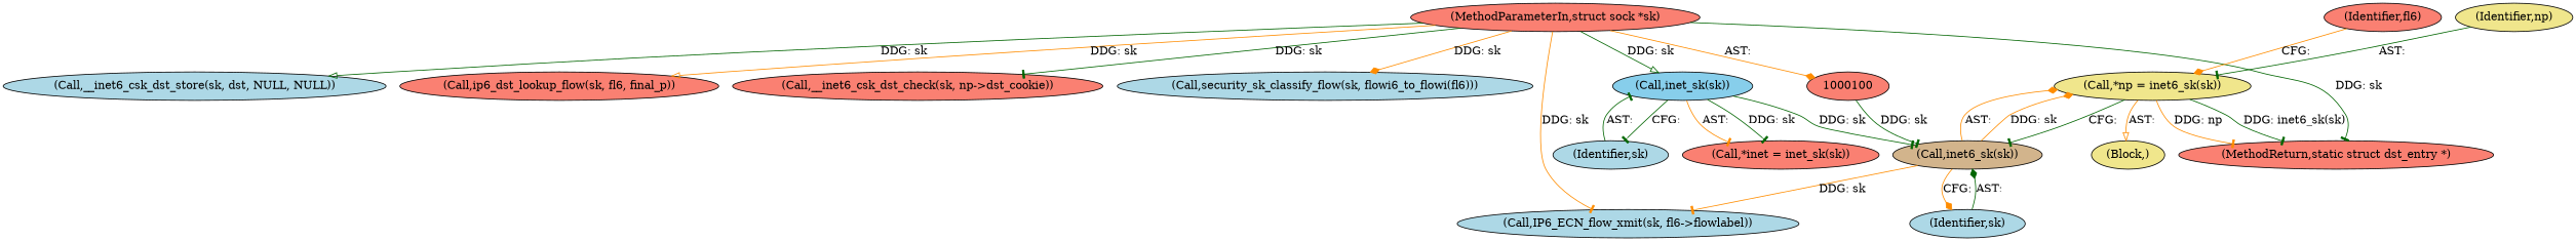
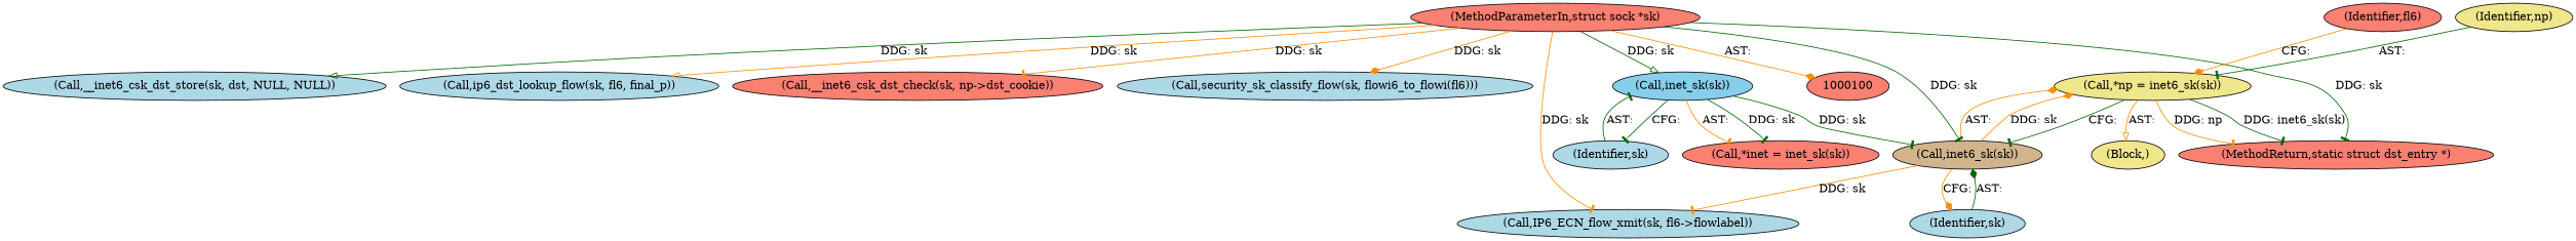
  digraph {
    node [fillcolor=salmon style=filled]
    edge [arrowhead=tee color=darkorange]
    n1 [fillcolor=khaki label="(Call,*np = inet6_sk(sk))"]
    n2 [fillcolor=tan label="(Call,inet6_sk(sk))"]
    n3 [label="(MethodReturn,static struct dst_entry *)"]
    n4 [fillcolor=khaki label="(Block,)"]
    n5 [fillcolor=lightblue label="(Call,IP6_ECN_flow_xmit(sk, fl6->flowlabel))"]
    n6 [fillcolor=lightblue label="(Identifier,sk)"]
    n7 [fillcolor=skyblue label="(Call,inet_sk(sk))"]
    n8 [fillcolor=lightblue label="(Identifier,sk)"]
    n9 [label="(Call,*inet = inet_sk(sk))"]
    n10 [label="(MethodParameterIn,struct sock *sk)"]
    n11 [fillcolor=lightblue label="(Call,__inet6_csk_dst_store(sk, dst, NULL, NULL))"]
-   n12 [label="(Call,ip6_dst_lookup_flow(sk, fl6, final_p))"]
+   n12 [fillcolor=lightblue label="(Call,ip6_dst_lookup_flow(sk, fl6, final_p))"]
    n13 [label="(Call,__inet6_csk_dst_check(sk, np->dst_cookie))"]
    n14 [fillcolor=lightblue label="(Call,security_sk_classify_flow(sk, flowi6_to_flowi(fl6)))"]
    1000100
    n16 [fillcolor=khaki label="(Identifier,np)"]
    n17 [label="(Identifier,fl6)"]
    n1 -> n2 [color=darkgreen label="CFG: "]
    n1 -> n3 [color=darkgreen label="DDG: inet6_sk(sk)"]
    n1 -> n3 [label="DDG: np"]
    n1 -> n4 [arrowhead=onormal label="AST: "]
    n2 -> n1 [arrowhead=diamond label="AST: "]
    n2 -> n1 [arrowhead=diamond label="DDG: sk"]
    n2 -> n5 [label="DDG: sk"]
    n2 -> n6 [arrowhead=diamond label="CFG: "]
    n6 -> n2 [arrowhead=diamond color=darkgreen label="AST: "]
    n7 -> n2 [color=darkgreen label="DDG: sk"]
    n7 -> n8 [color=darkgreen label="CFG: "]
    n7 -> n9 [label="AST: "]
    n7 -> n9 [color=darkgreen label="DDG: sk"]
    n8 -> n7 [color=darkgreen label="AST: "]
-   1000100 -> n2 [color=darkgreen label="DDG: sk"]
+   n10 -> n2 [color=darkgreen label="DDG: sk"]
    n10 -> n3 [color=darkgreen label="DDG: sk"]
    n10 -> n5 [label="DDG: sk"]
    n10 -> n7 [arrowhead=onormal color=darkgreen label="DDG: sk"]
    n10 -> n11 [arrowhead=onormal color=darkgreen label="DDG: sk"]
    n10 -> n12 [arrowhead=onormal label="DDG: sk"]
-   n10 -> n13 [color=darkgreen label="DDG: sk"]
+   n10 -> n13 [label="DDG: sk"]
    n10 -> n14 [arrowhead=diamond label="DDG: sk"]
    n10 -> 1000100 [arrowhead=diamond label="AST: "]
    n16 -> n1 [color=darkgreen label="AST: "]
    n17 -> n1 [arrowhead=diamond label="CFG: "]
  }
